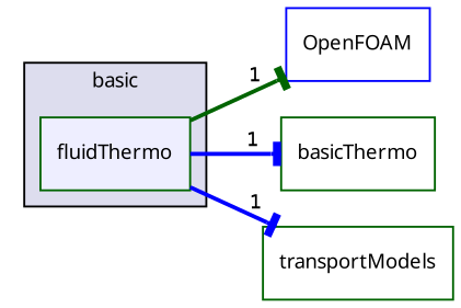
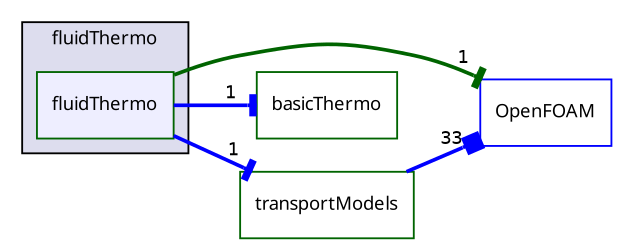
  digraph {
    compound=true
    fontname="Noto Sans"
    rankdir=LR
    node [color=darkgreen fontname="Noto Sans" fontsize=10 shape=box]
    edge [arrowhead=tee color=blue fontname="Noto Sans" headlabel=1 labeldistance=1.5 labelfontname=Helvetica labelfontsize=10 style=bold]
    n1 [fillcolor="#eeeeff" label=fluidThermo pencolor=black style=filled]
    n2 [color=blue label=OpenFOAM]
    n3 [label=basicThermo]
    n4 [label=transportModels]
    subgraph cluster_1 {
      bgcolor="#ddddee"
      fontsize=10
-     label=basic
+     label=fluidThermo
      pencolor=black
      n1
    }
    n1 -> n2 [color=darkgreen]
    n1 -> n3
    n1 -> n4
+   n4 -> n2 [arrowhead=box headlabel=33]
  }
